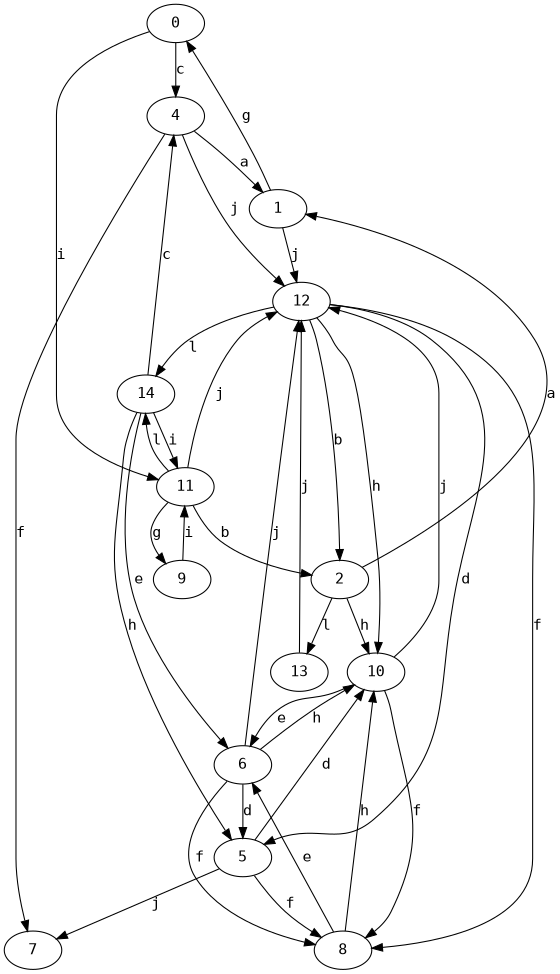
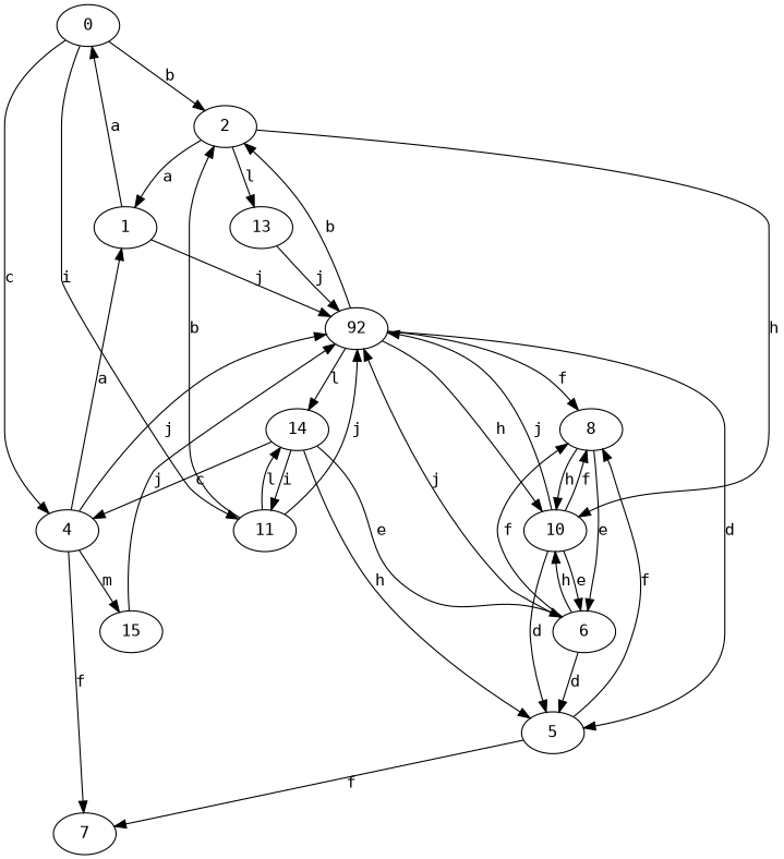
  strict digraph {
    fontname="DejaVu Sans Mono"
    node [fontname="DejaVu Sans Mono"]
    edge [fontname="DejaVu Sans Mono"]
    0
    2
    4
    11
    1
    10
    13
-   12
+   12 [label=92]
    7
-   9
+   15
    14
    5
    8
    6
+   0 -> 2 [label=b]
    0 -> 4 [label=c]
    0 -> 11 [label=i]
    2 -> 1 [label=a]
    2 -> 10 [label=h]
    2 -> 13 [label=l]
    4 -> 1 [label=a]
    4 -> 12 [label=j]
    4 -> 7 [label=f]
+   4 -> 15 [label=m]
    11 -> 2 [label=b]
    11 -> 12 [label=j]
-   11 -> 9 [label=g]
    11 -> 14 [label=l]
-   1 -> 0 [label=g]
+   1 -> 0 [label=a]
    1 -> 12 [label=j]
    10 -> 12 [label=j]
-   5 -> 10 [label=d]
+   10 -> 5 [label=d]
    10 -> 8 [label=f]
    10 -> 6 [label=e]
    13 -> 12 [label=j]
    12 -> 2 [label=b]
    12 -> 10 [label=h]
    12 -> 14 [label=l]
    12 -> 5 [label=d]
    12 -> 8 [label=f]
-   9 -> 11 [label=i]
+   15 -> 12 [label=j]
    14 -> 4 [label=c]
    14 -> 11 [label=i]
    14 -> 5 [label=h]
    14 -> 6 [label=e]
-   5 -> 7 [label=j]
+   5 -> 7 [label=f]
    5 -> 8 [label=f]
    8 -> 10 [label=h]
    8 -> 6 [label=e]
    6 -> 10 [label=h]
    6 -> 12 [label=j]
    6 -> 5 [label=d]
    6 -> 8 [label=f]
  }
